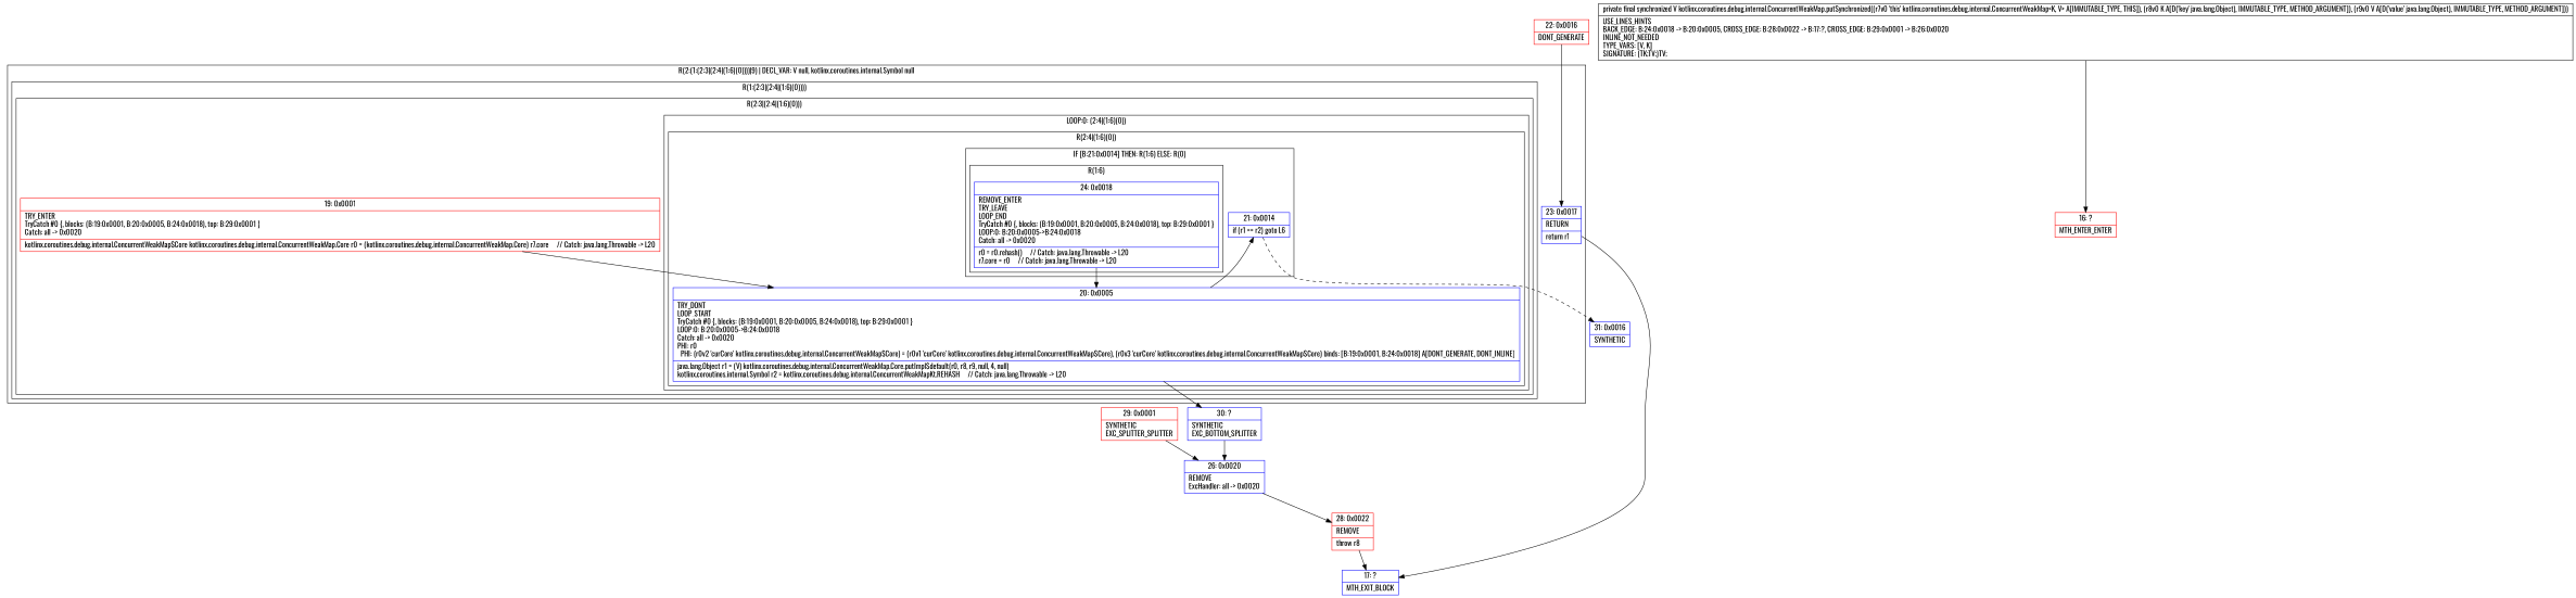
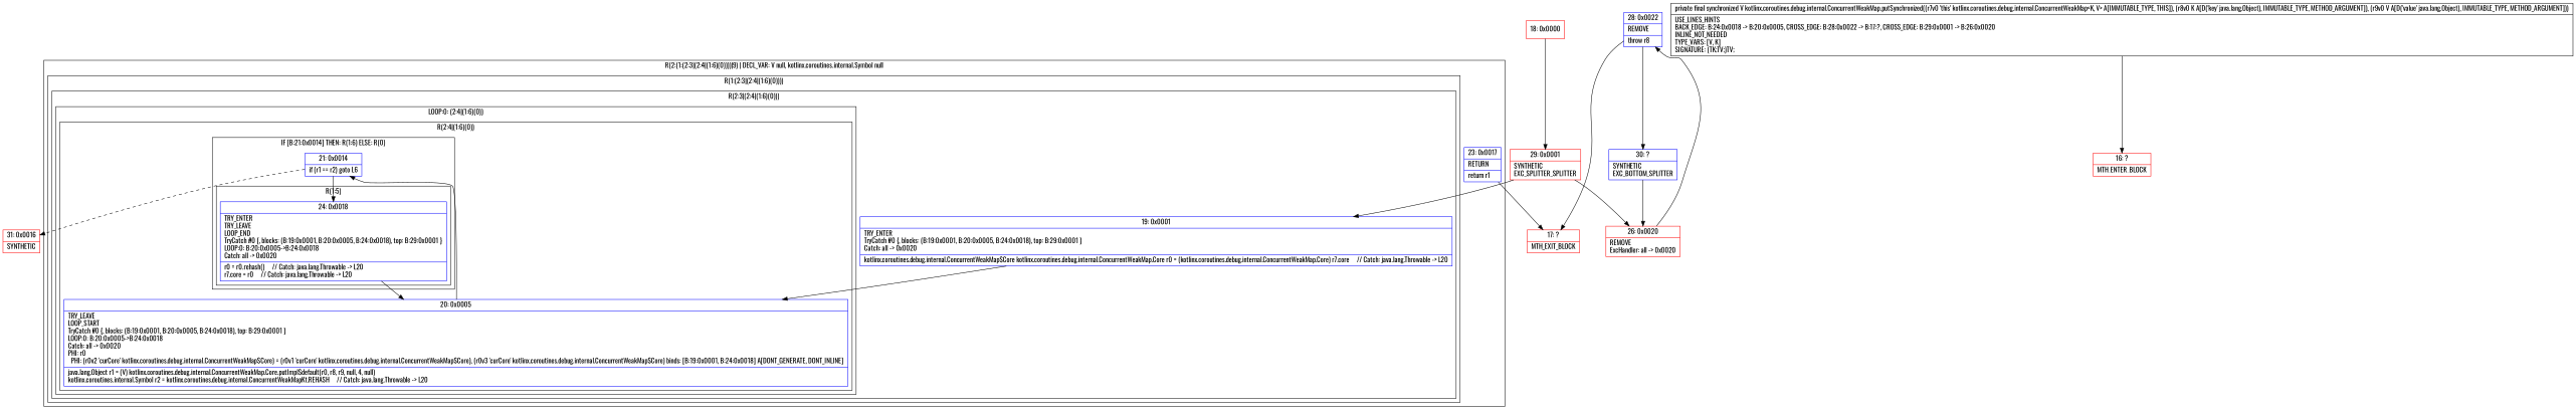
  digraph {
    fontname=Oswald
    node [color=red fontname=Oswald shape=record]
    edge [fontname=Oswald]
-   n1 [color=blue label="{24\:\ 0x0018|REMOVE_ENTER\lTRY_LEAVE\lLOOP_END\lTryCatch #0 \{, blocks: (B:19:0x0001, B:20:0x0005, B:24:0x0018), top: B:29:0x0001 \}\lLOOP:0: B:20:0x0005\-\>B:24:0x0018\lCatch: all \-\> 0x0020\l|r0 = r0.rehash()     \/\/ Catch: java.lang.Throwable \-\> L20\lr7.core = r0     \/\/ Catch: java.lang.Throwable \-\> L20\l}"]
+   n1 [color=blue label="{24\:\ 0x0018|TRY_ENTER\lTRY_LEAVE\lLOOP_END\lTryCatch #0 \{, blocks: (B:19:0x0001, B:20:0x0005, B:24:0x0018), top: B:29:0x0001 \}\lLOOP:0: B:20:0x0005\-\>B:24:0x0018\lCatch: all \-\> 0x0020\l|r0 = r0.rehash()     \/\/ Catch: java.lang.Throwable \-\> L20\lr7.core = r0     \/\/ Catch: java.lang.Throwable \-\> L20\l}"]
    n2 [color=blue label="{21\:\ 0x0014|if (r1 == r2) goto L6\l}"]
-   n3 [color=blue label="{20\:\ 0x0005|TRY_DONT\lLOOP_START\lTryCatch #0 \{, blocks: (B:19:0x0001, B:20:0x0005, B:24:0x0018), top: B:29:0x0001 \}\lLOOP:0: B:20:0x0005\-\>B:24:0x0018\lCatch: all \-\> 0x0020\lPHI: r0 \l  PHI: (r0v2 'curCore' kotlinx.coroutines.debug.internal.ConcurrentWeakMap$Core) = (r0v1 'curCore' kotlinx.coroutines.debug.internal.ConcurrentWeakMap$Core), (r0v3 'curCore' kotlinx.coroutines.debug.internal.ConcurrentWeakMap$Core) binds: [B:19:0x0001, B:24:0x0018] A[DONT_GENERATE, DONT_INLINE]\l|java.lang.Object r1 = (V) kotlinx.coroutines.debug.internal.ConcurrentWeakMap.Core.putImpl$default(r0, r8, r9, null, 4, null)\lkotlinx.coroutines.internal.Symbol r2 = kotlinx.coroutines.debug.internal.ConcurrentWeakMapKt.REHASH     \/\/ Catch: java.lang.Throwable \-\> L20\l}"]
-   n4 [label="{19\:\ 0x0001|TRY_ENTER\lTryCatch #0 \{, blocks: (B:19:0x0001, B:20:0x0005, B:24:0x0018), top: B:29:0x0001 \}\lCatch: all \-\> 0x0020\l|kotlinx.coroutines.debug.internal.ConcurrentWeakMap$Core kotlinx.coroutines.debug.internal.ConcurrentWeakMap.Core r0 = (kotlinx.coroutines.debug.internal.ConcurrentWeakMap.Core) r7.core     \/\/ Catch: java.lang.Throwable \-\> L20\l}"]
+   n3 [color=blue label="{20\:\ 0x0005|TRY_LEAVE\lLOOP_START\lTryCatch #0 \{, blocks: (B:19:0x0001, B:20:0x0005, B:24:0x0018), top: B:29:0x0001 \}\lLOOP:0: B:20:0x0005\-\>B:24:0x0018\lCatch: all \-\> 0x0020\lPHI: r0 \l  PHI: (r0v2 'curCore' kotlinx.coroutines.debug.internal.ConcurrentWeakMap$Core) = (r0v1 'curCore' kotlinx.coroutines.debug.internal.ConcurrentWeakMap$Core), (r0v3 'curCore' kotlinx.coroutines.debug.internal.ConcurrentWeakMap$Core) binds: [B:19:0x0001, B:24:0x0018] A[DONT_GENERATE, DONT_INLINE]\l|java.lang.Object r1 = (V) kotlinx.coroutines.debug.internal.ConcurrentWeakMap.Core.putImpl$default(r0, r8, r9, null, 4, null)\lkotlinx.coroutines.internal.Symbol r2 = kotlinx.coroutines.debug.internal.ConcurrentWeakMapKt.REHASH     \/\/ Catch: java.lang.Throwable \-\> L20\l}"]
+   n4 [color=blue label="{19\:\ 0x0001|TRY_ENTER\lTryCatch #0 \{, blocks: (B:19:0x0001, B:20:0x0005, B:24:0x0018), top: B:29:0x0001 \}\lCatch: all \-\> 0x0020\l|kotlinx.coroutines.debug.internal.ConcurrentWeakMap$Core kotlinx.coroutines.debug.internal.ConcurrentWeakMap.Core r0 = (kotlinx.coroutines.debug.internal.ConcurrentWeakMap.Core) r7.core     \/\/ Catch: java.lang.Throwable \-\> L20\l}"]
    n5 [color=blue label="{23\:\ 0x0017|RETURN\l|return r1\l}"]
-   n6 [color=blue label="{31\:\ 0x0016|SYNTHETIC\l}"]
+   n6 [label="{31\:\ 0x0016|SYNTHETIC\l}"]
    n7 [color=blue label="{30\:\ ?|SYNTHETIC\lEXC_BOTTOM_SPLITTER\l}"]
-   n8 [color=blue label="{17\:\ ?|MTH_EXIT_BLOCK\l}"]
-   n9 [color=blue label="{26\:\ 0x0020|REMOVE\lExcHandler: all \-\> 0x0020\l}"]
-   n10 [label="{16\:\ ?|MTH_ENTER_ENTER\l}"]
+   n8 [label="{17\:\ ?|MTH_EXIT_BLOCK\l}"]
+   n9 [label="{26\:\ 0x0020|REMOVE\lExcHandler: all \-\> 0x0020\l}"]
+   n10 [label="{16\:\ ?|MTH_ENTER_BLOCK\l}"]
+   n11 [label="{18\:\ 0x0000}"]
    n12 [label="{29\:\ 0x0001|SYNTHETIC\lEXC_SPLITTER_SPLITTER\l}"]
-   n13 [label="{28\:\ 0x0022|REMOVE\l|throw r8\l}"]
-   n14 [label="{22\:\ 0x0016|DONT_GENERATE\l}"]
+   n13 [color=blue label="{28\:\ 0x0022|REMOVE\l|throw r8\l}"]
    n15 [label="{private final synchronized V kotlinx.coroutines.debug.internal.ConcurrentWeakMap.putSynchronized((r7v0 'this' kotlinx.coroutines.debug.internal.ConcurrentWeakMap\<K, V\> A[IMMUTABLE_TYPE, THIS]), (r8v0 K A[D('key' java.lang.Object), IMMUTABLE_TYPE, METHOD_ARGUMENT]), (r9v0 V A[D('value' java.lang.Object), IMMUTABLE_TYPE, METHOD_ARGUMENT]))  | USE_LINES_HINTS\lBACK_EDGE: B:24:0x0018 \-\> B:20:0x0005, CROSS_EDGE: B:28:0x0022 \-\> B:17:?, CROSS_EDGE: B:29:0x0001 \-\> B:26:0x0020\lINLINE_NOT_NEEDED\lTYPE_VARS: [V, K]\lSIGNATURE: (TK;TV;)TV;\l}" color=""]
    subgraph cluster_1 {
      label="R(2:(1:(2:3|(2:4|(1:6)(0))))|9) | DECL_VAR: V null, kotlinx.coroutines.internal.Symbol null\l"
      n5
      subgraph cluster_2 {
        label="R(1:(2:3|(2:4|(1:6)(0))))"
        subgraph cluster_3 {
          label="R(2:3|(2:4|(1:6)(0)))"
          n4
          subgraph cluster_4 {
            label="LOOP:0: (2:4|(1:6)(0))"
            subgraph cluster_5 {
              label="R(2:4|(1:6)(0))"
              n3
              subgraph cluster_6 {
                label="IF [B:21:0x0014] THEN: R(1:6) ELSE: R(0)"
                n2
                subgraph cluster_7 {
-                 label="R(1:6)"
+                 label="R(1:5)"
                  n1
                }
                subgraph cluster_8 {
                  label="R(0)"
                }
              }
            }
          }
        }
      }
    }
    n1 -> n3
+   n2 -> n1
    n2 -> n6 [style=dashed]
    n3 -> n2
-   n3 -> n7
+   n13 -> n7
    n4 -> n3
    n5 -> n8
    n7 -> n9
    n9 -> n13
+   n11 -> n12
+   n12 -> n4
    n12 -> n9
    n13 -> n8
-   n14 -> n5
    n15 -> n10
  }
